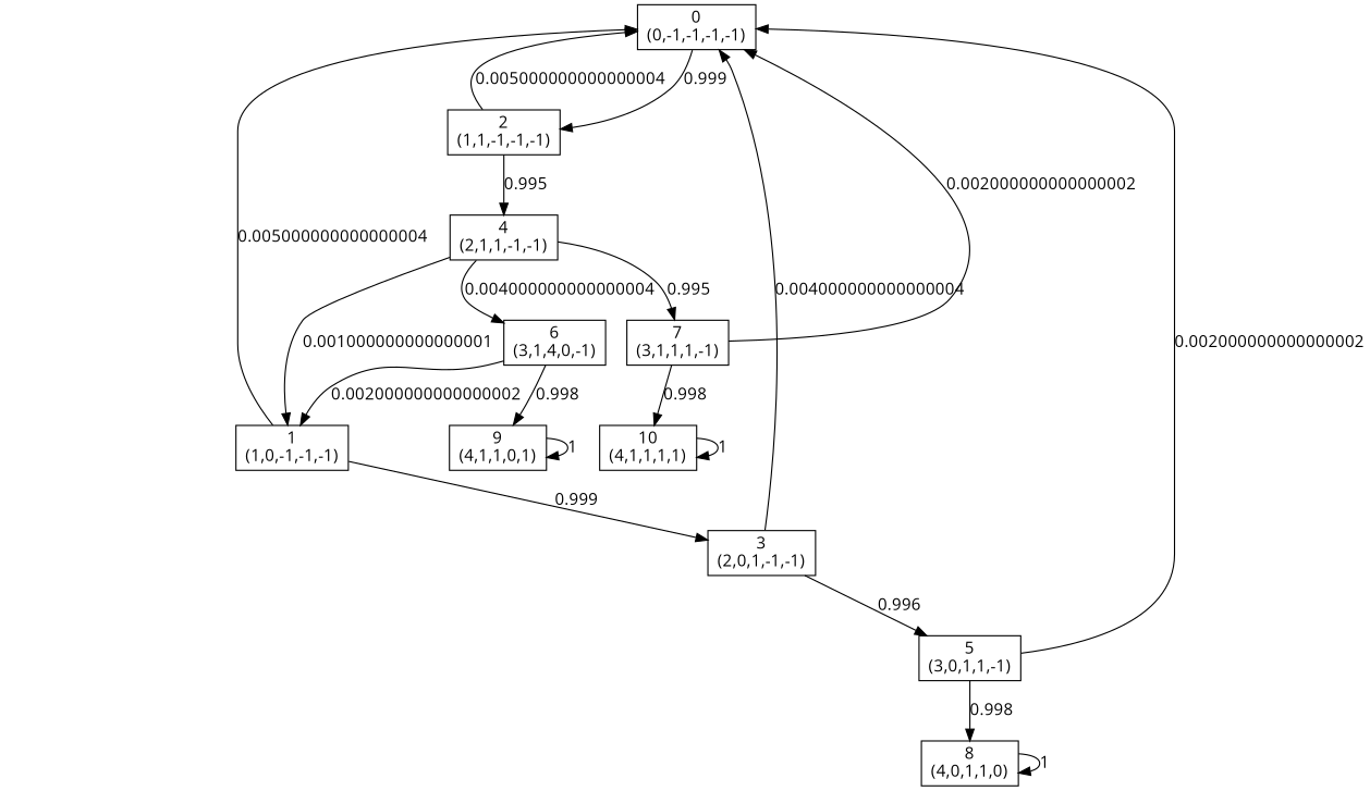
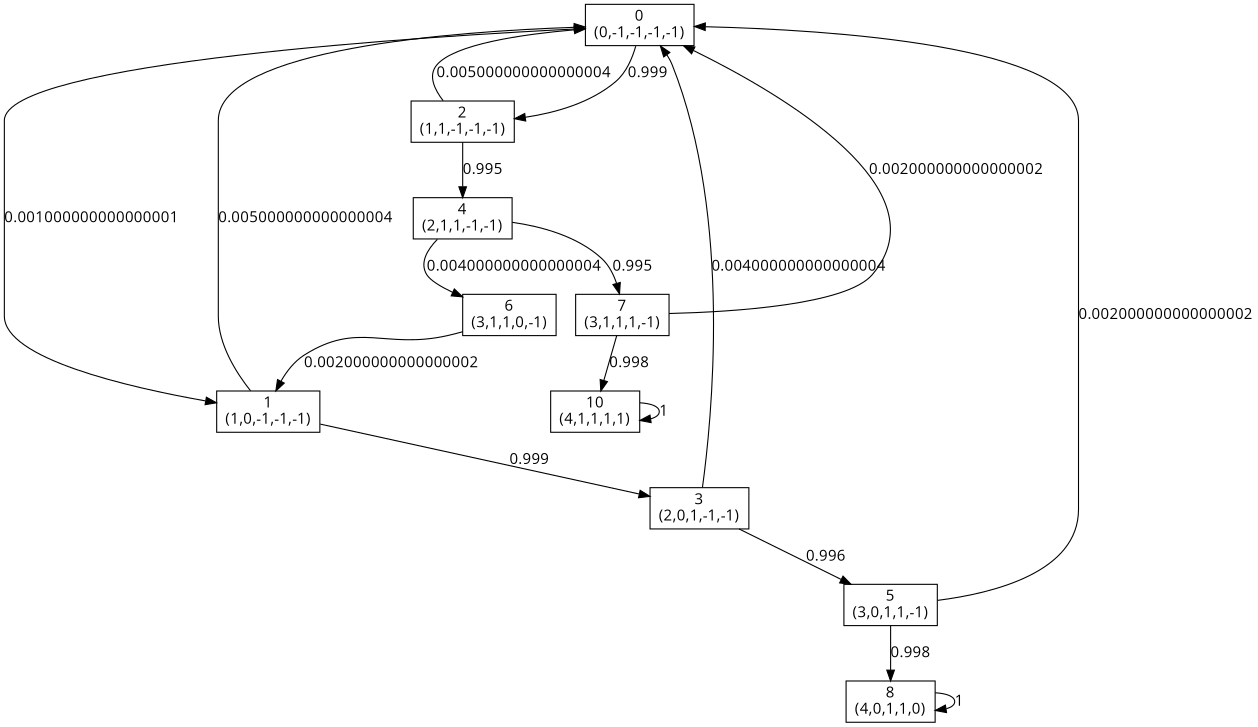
  digraph {
    fontname="Open Sans"
    node [fontname="Open Sans" shape=box]
    edge [fontname="Open Sans"]
    n1 [label="0\n(0,-1,-1,-1,-1)"]
    n2 [label="1\n(1,0,-1,-1,-1)"]
    n3 [label="2\n(1,1,-1,-1,-1)"]
    n4 [label="3\n(2,0,1,-1,-1)"]
    n5 [label="4\n(2,1,1,-1,-1)"]
    n6 [label="5\n(3,0,1,1,-1)"]
-   n7 [label="6\n(3,1,4,0,-1)"]
+   n7 [label="6\n(3,1,1,0,-1)"]
    n8 [label="7\n(3,1,1,1,-1)"]
    n9 [label="8\n(4,0,1,1,0)"]
-   n10 [label="9\n(4,1,1,0,1)"]
    n11 [label="10\n(4,1,1,1,1)"]
-   n5 -> n2 [label=0.001000000000000001]
+   n1 -> n2 [label=0.001000000000000001]
    n1 -> n3 [label=0.999]
    n2 -> n1 [label=0.005000000000000004]
    n2 -> n4 [label=0.999]
    n3 -> n1 [label=0.005000000000000004]
    n3 -> n5 [label=0.995]
    n4 -> n1 [label=0.004000000000000004]
    n4 -> n6 [label=0.996]
    n5 -> n7 [label=0.004000000000000004]
    n5 -> n8 [label=0.995]
    n6 -> n1 [label=0.002000000000000002]
    n6 -> n9 [label=0.998]
    n7 -> n2 [label=0.002000000000000002]
-   n7 -> n10 [label=0.998]
    n8 -> n1 [label=0.002000000000000002]
    n8 -> n11 [label=0.998]
    n9 -> n9 [label=1]
-   n10 -> n10 [label=1]
    n11 -> n11 [label=1]
  }
